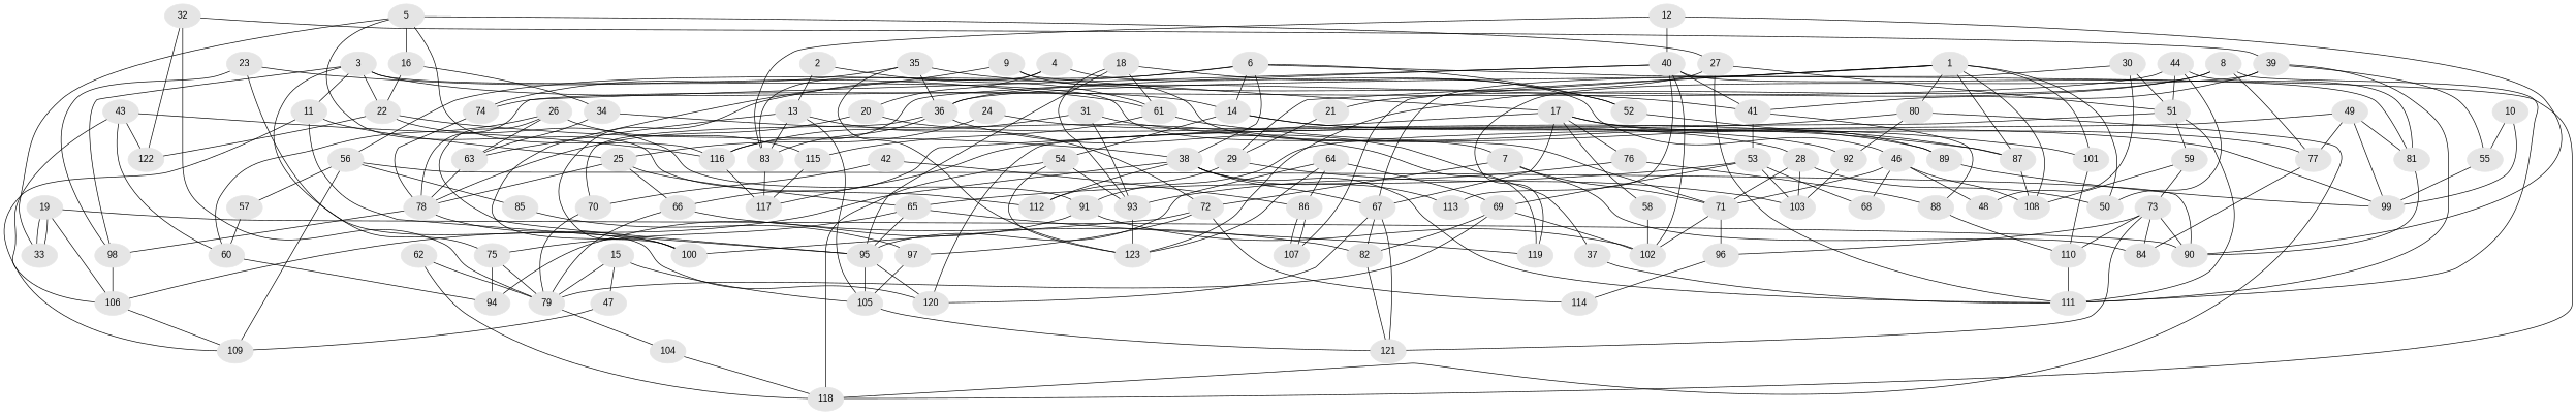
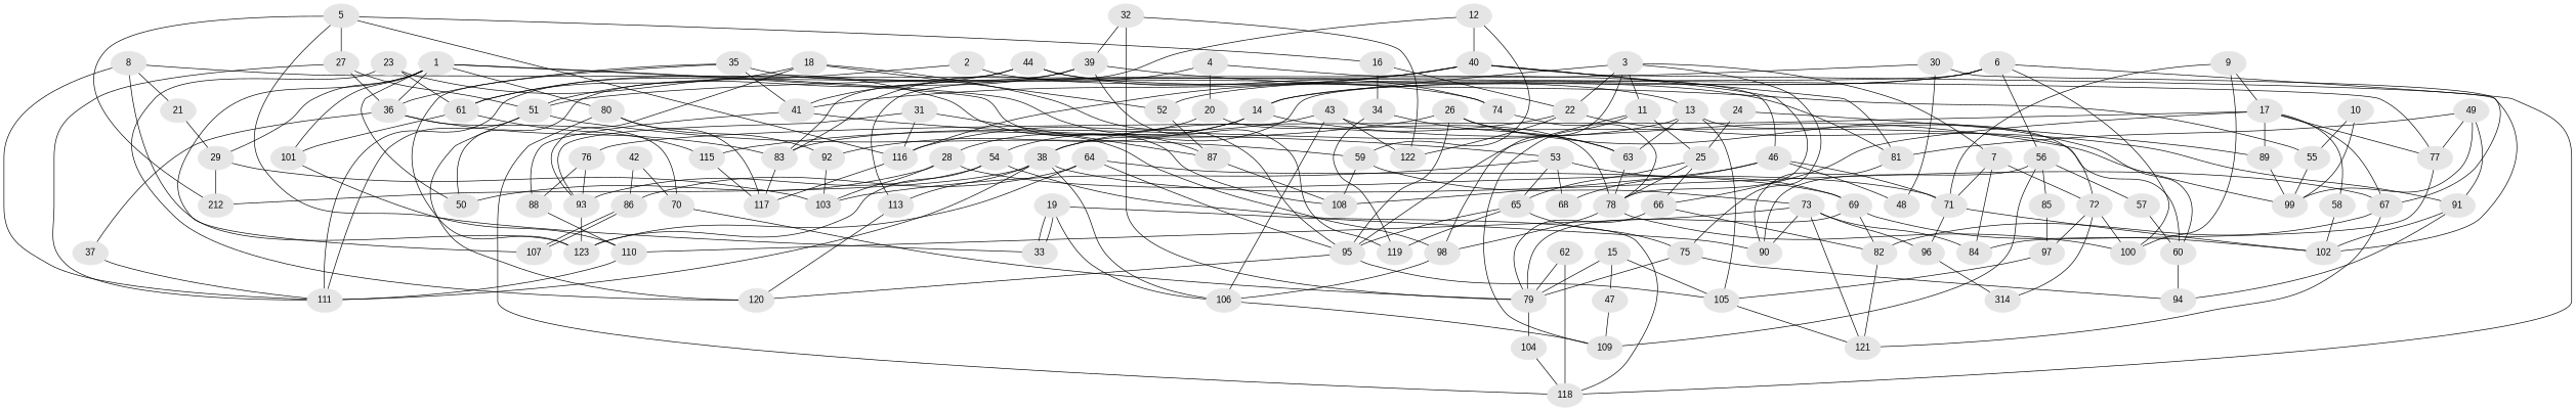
  graph {
    fontname="Liberation Sans"
    node [color=gray90 fontname="Liberation Sans" style=filled]
    edge [fontname="Liberation Sans"]
    1
    29
    36
    50
    80
    87
    101
    107
    108
-   112
+   112 [label=212]
    103
    83
    37
    70
    118
    92
    117
    110
    2
    13
    61
    72
    63
    105
    115
    3
    7
    11
    14
    22
    75
    98
    71
    84
    25
    95
    109
    99
    54
    38
    91
    122
    79
    94
    106
    4
    20
    46
    28
    78
    48
    68
    5
    16
    27
    33
    116
    34
    111
    51
    6
    52
    56
    100
    67
    113
    90
    57
    85
    102
    96
    97
-   114
+   114 [label=314]
    8
    21
    77
    123
    9
    17
    58
    66
    76
    89
    10
    55
    65
    120
    12
    40
    41
    81
    121
    93
    15
    47
    104
    119
    82
    88
    18
    19
    23
    24
    26
    60
    59
    30
    31
    32
    39
    35
    74
    53
    69
    42
    86
    43
    44
    73
    49
    62
    64
    1 -- 29
    1 -- 36
    1 -- 50
    1 -- 80
    1 -- 87
    1 -- 101
    1 -- 107
    1 -- 108
    29 -- 112
    29 -- 103
    36 -- 83
    36 -- 37
    36 -- 70
    80 -- 118
    80 -- 92
    80 -- 117
    87 -- 108
    101 -- 110
    83 -- 117
    37 -- 111
    70 -- 79
    92 -- 103
    110 -- 111
    2 -- 13
    2 -- 61
    13 -- 83
    13 -- 72
    13 -- 63
    13 -- 105
    61 -- 101
    61 -- 115
    72 -- 100
    72 -- 97
    72 -- 114
    63 -- 78
    105 -- 121
    115 -- 117
    3 -- 7
    3 -- 11
    3 -- 14
    3 -- 22
    3 -- 75
    3 -- 98
    7 -- 72
    7 -- 71
    7 -- 84
    11 -- 25
    11 -- 95
    11 -- 109
    14 -- 92
    14 -- 99
    14 -- 54
    22 -- 38
    22 -- 91
    22 -- 122
    75 -- 79
    75 -- 94
    98 -- 106
    71 -- 102
    71 -- 96
    25 -- 78
    25 -- 66
    25 -- 65
    95 -- 105
    95 -- 120
    54 -- 118
    54 -- 123
    54 -- 93
    38 -- 112
    38 -- 106
    38 -- 111
    38 -- 67
    38 -- 113
    91 -- 94
    91 -- 102
    79 -- 104
    106 -- 109
    4 -- 83
    4 -- 20
    4 -- 46
    20 -- 28
    20 -- 78
    46 -- 108
    46 -- 71
    46 -- 48
    46 -- 68
    28 -- 50
    28 -- 103
    28 -- 71
    78 -- 98
    78 -- 100
    5 -- 112
    5 -- 16
    5 -- 27
    5 -- 33
    5 -- 116
    16 -- 22
    16 -- 34
    27 -- 36
    27 -- 111
    27 -- 51
    116 -- 117
    34 -- 63
    34 -- 119
    51 -- 111
    51 -- 120
    51 -- 59
    6 -- 118
    6 -- 14
    6 -- 38
    6 -- 52
    6 -- 56
    6 -- 100
    52 -- 87
    56 -- 109
    56 -- 90
    56 -- 57
    56 -- 85
-   67 -- 120
+   113 -- 120
    67 -- 121
    67 -- 82
    57 -- 60
    85 -- 97
    96 -- 114
    97 -- 105
    8 -- 111
    8 -- 21
    8 -- 77
    8 -- 123
    21 -- 29
    77 -- 84
    9 -- 71
    9 -- 100
    9 -- 17
    17 -- 67
    17 -- 77
    17 -- 58
    17 -- 66
    17 -- 76
    17 -- 89
    58 -- 102
    66 -- 79
    66 -- 82
    76 -- 93
    76 -- 88
    89 -- 99
    10 -- 99
    10 -- 55
    55 -- 99
    65 -- 75
    65 -- 95
    65 -- 119
    12 -- 83
-   12 -- 90
+   12 -- 59
    12 -- 40
    40 -- 78
    40 -- 116
    40 -- 113
    40 -- 102
    40 -- 41
    40 -- 81
    41 -- 88
    41 -- 53
    81 -- 90
    93 -- 123
    15 -- 105
    15 -- 79
    15 -- 47
    47 -- 109
    104 -- 118
    82 -- 121
    88 -- 110
    18 -- 61
    18 -- 95
    18 -- 52
    18 -- 93
    19 -- 106
    19 -- 33
    19 -- 33
    19 -- 90
    23 -- 61
    23 -- 98
    23 -- 120
    24 -- 25
    24 -- 89
    26 -- 63
    26 -- 115
    26 -- 95
    26 -- 60
    60 -- 94
    59 -- 108
    59 -- 73
    30 -- 48
    30 -- 51
    30 -- 67
    31 -- 87
    31 -- 116
    31 -- 93
    32 -- 122
    32 -- 79
    32 -- 39
    39 -- 111
    39 -- 55
    39 -- 41
    39 -- 119
    35 -- 36
    35 -- 123
    35 -- 41
    35 -- 74
    74 -- 78
    53 -- 103
    53 -- 68
    53 -- 65
    53 -- 69
    69 -- 79
    69 -- 102
    69 -- 82
    42 -- 70
    42 -- 86
    86 -- 107
    86 -- 107
    43 -- 122
    43 -- 106
    43 -- 116
    43 -- 60
    44 -- 50
    44 -- 51
    44 -- 81
    44 -- 74
    73 -- 110
    73 -- 84
    73 -- 90
    73 -- 96
    73 -- 121
    49 -- 99
    49 -- 91
    49 -- 77
    49 -- 81
    62 -- 118
    62 -- 79
    64 -- 95
    64 -- 123
    64 -- 69
    64 -- 86
  }
